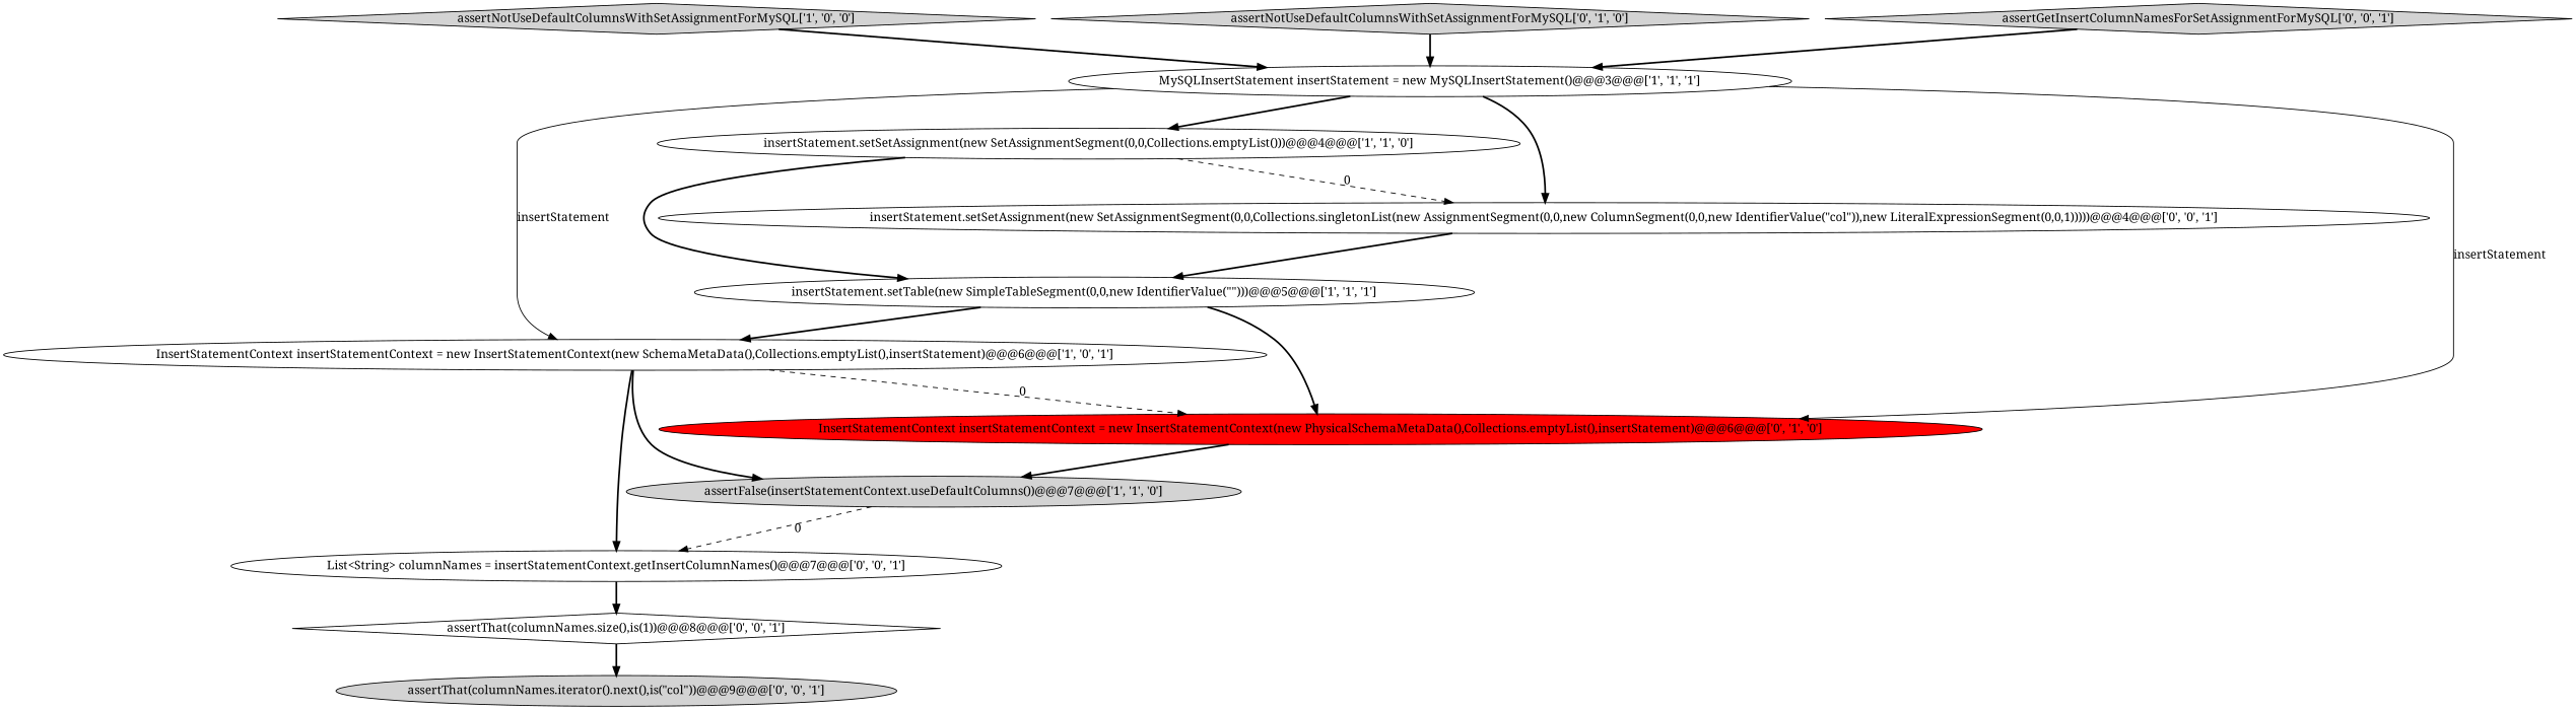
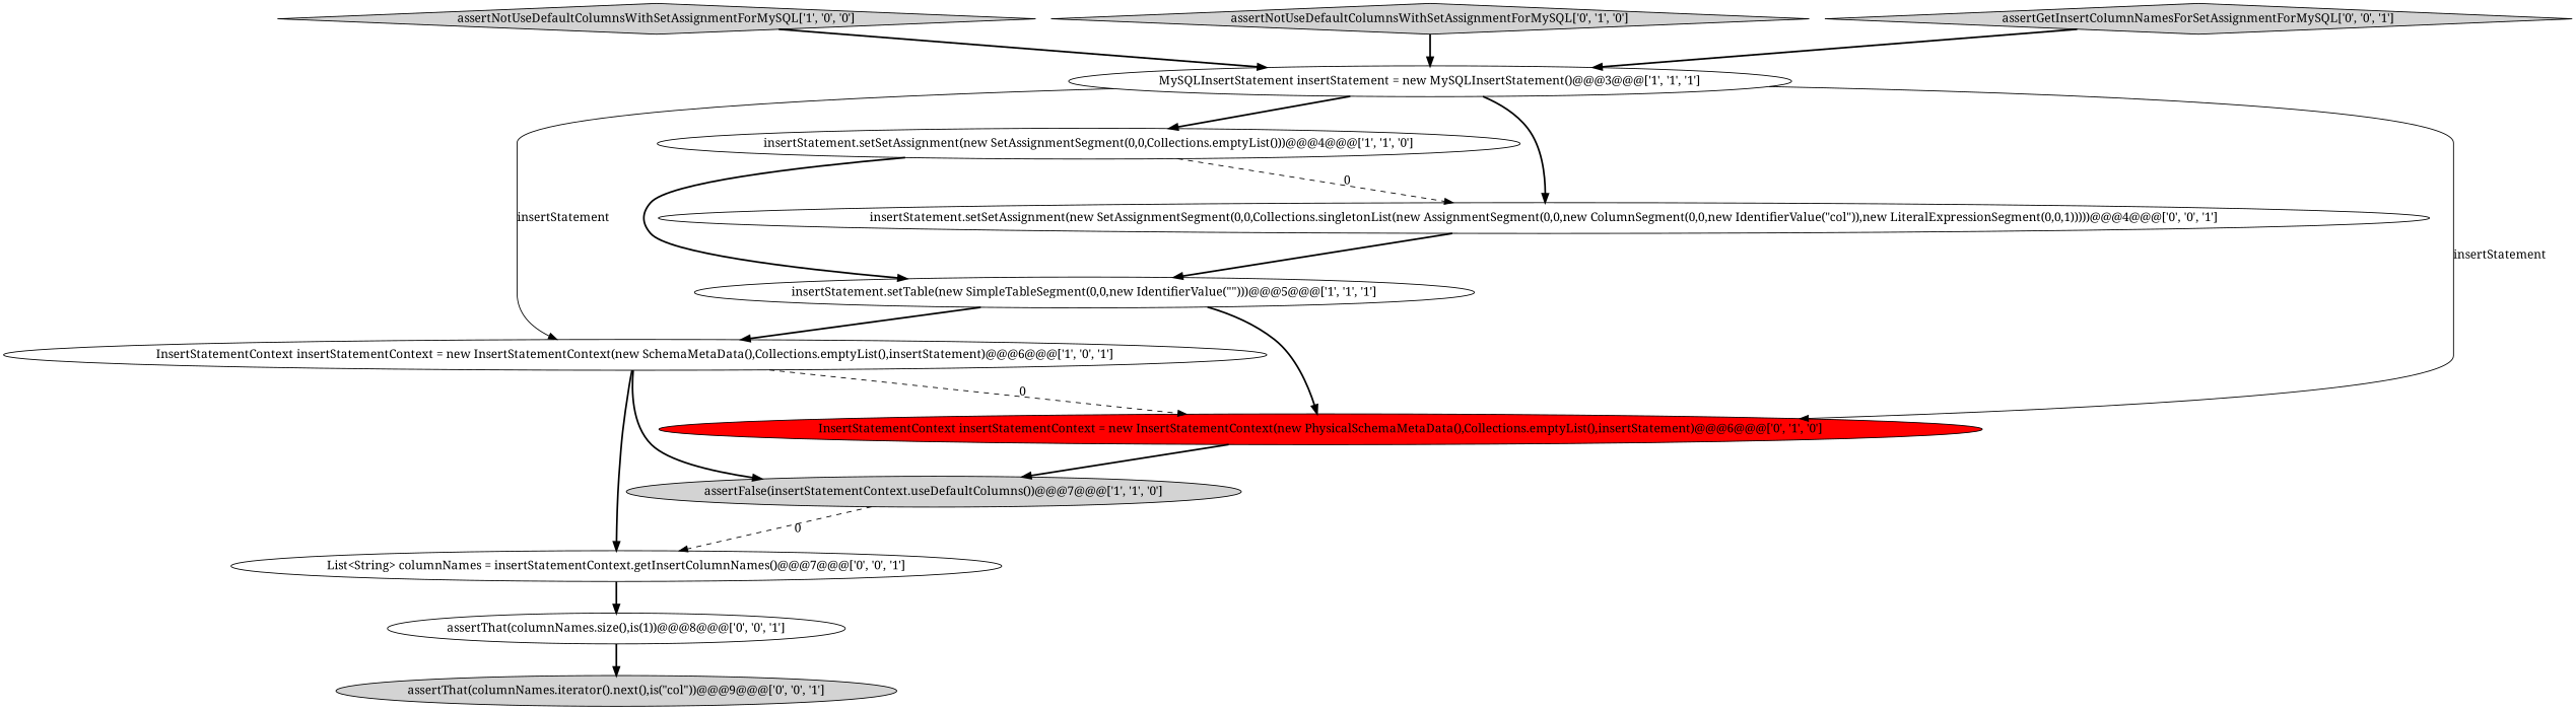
  digraph {
    fontname="Noto Serif"
    node [fillcolor=white shape=ellipse style=filled fontname="Noto Serif"]
    edge [style=bold fontname="Noto Serif"]
    n1 [label="insertStatement.setSetAssignment(new SetAssignmentSegment(0,0,Collections.singletonList(new AssignmentSegment(0,0,new ColumnSegment(0,0,new IdentifierValue(\"col\")),new LiteralExpressionSegment(0,0,1)))))@@@4@@@['0', '0', '1']"]
    n2 [label="insertStatement.setTable(new SimpleTableSegment(0,0,new IdentifierValue(\"\")))@@@5@@@['1', '1', '1']"]
    n3 [fillcolor=lightgray label="assertNotUseDefaultColumnsWithSetAssignmentForMySQL['1', '0', '0']" shape=diamond]
    n4 [label="MySQLInsertStatement insertStatement = new MySQLInsertStatement()@@@3@@@['1', '1', '1']"]
    n5 [fillcolor=red label="InsertStatementContext insertStatementContext = new InsertStatementContext(new PhysicalSchemaMetaData(),Collections.emptyList(),insertStatement)@@@6@@@['0', '1', '0']"]
    n6 [label="InsertStatementContext insertStatementContext = new InsertStatementContext(new SchemaMetaData(),Collections.emptyList(),insertStatement)@@@6@@@['1', '0', '1']"]
    n7 [fillcolor=lightgray label="assertFalse(insertStatementContext.useDefaultColumns())@@@7@@@['1', '1', '0']"]
    n8 [fillcolor=lightgray label="assertNotUseDefaultColumnsWithSetAssignmentForMySQL['0', '1', '0']" shape=diamond]
    n9 [label="List<String> columnNames = insertStatementContext.getInsertColumnNames()@@@7@@@['0', '0', '1']"]
-   n10 [label="assertThat(columnNames.size(),is(1))@@@8@@@['0', '0', '1']" shape=diamond]
+   n10 [label="assertThat(columnNames.size(),is(1))@@@8@@@['0', '0', '1']"]
    n11 [fillcolor=lightgray label="assertThat(columnNames.iterator().next(),is(\"col\"))@@@9@@@['0', '0', '1']"]
    n12 [fillcolor=lightgray label="assertGetInsertColumnNamesForSetAssignmentForMySQL['0', '0', '1']" shape=diamond]
    n13 [label="insertStatement.setSetAssignment(new SetAssignmentSegment(0,0,Collections.emptyList()))@@@4@@@['1', '1', '0']"]
    n1 -> n2
    n2 -> n5
    n2 -> n6
    n3 -> n4
    n4 -> n1
    n4 -> n5 [label=insertStatement style=solid]
    n4 -> n6 [label=insertStatement style=solid]
    n4 -> n13
    n5 -> n7
    n6 -> n5 [label=0 style=dashed]
    n6 -> n7
    n6 -> n9
    n7 -> n9 [label=0 style=dashed]
    n8 -> n4
    n9 -> n10
    n10 -> n11
    n12 -> n4
    n13 -> n1 [label=0 style=dashed]
    n13 -> n2
  }
